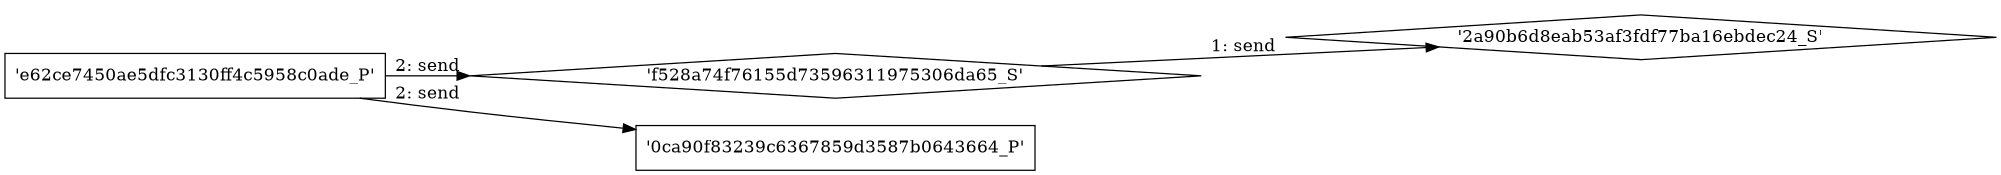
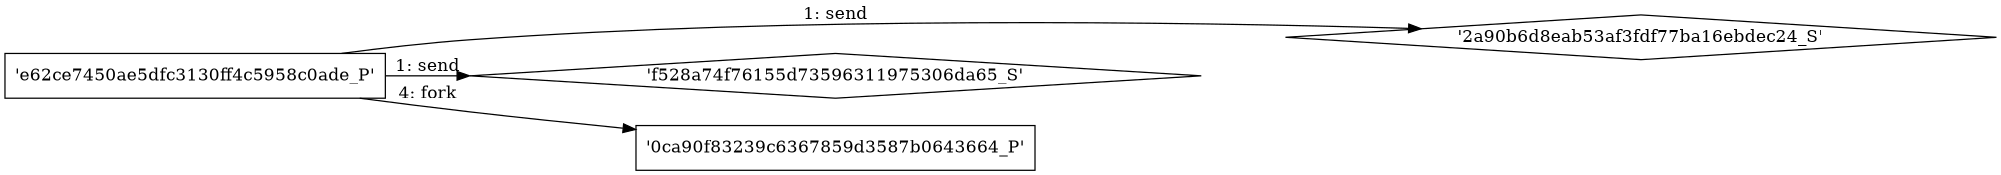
  digraph {
    engine=neato
    fixedsize=false
    fontsize=10
    nodesep=0.3
    rankdir=LR
    ranksep=0
    splines=true
    node [node_type=Process shape=box]
    "'e62ce7450ae5dfc3130ff4c5958c0ade_P'"
    "'2a90b6d8eab53af3fdf77ba16ebdec24_S'" [node_type=Socket shape=diamond]
    "'f528a74f76155d73596311975306da65_S'" [node_type=Socket shape=diamond]
    "'0ca90f83239c6367859d3587b0643664_P'"
-   "'f528a74f76155d73596311975306da65_S'" -> "'2a90b6d8eab53af3fdf77ba16ebdec24_S'" [label="1: send"]
-   "'e62ce7450ae5dfc3130ff4c5958c0ade_P'" -> "'f528a74f76155d73596311975306da65_S'" [label="2: send"]
-   "'e62ce7450ae5dfc3130ff4c5958c0ade_P'" -> "'0ca90f83239c6367859d3587b0643664_P'" [label="2: send"]
+   "'e62ce7450ae5dfc3130ff4c5958c0ade_P'" -> "'2a90b6d8eab53af3fdf77ba16ebdec24_S'" [label="1: send"]
+   "'e62ce7450ae5dfc3130ff4c5958c0ade_P'" -> "'f528a74f76155d73596311975306da65_S'" [label="1: send"]
+   "'e62ce7450ae5dfc3130ff4c5958c0ade_P'" -> "'0ca90f83239c6367859d3587b0643664_P'" [label="4: fork"]
  }
